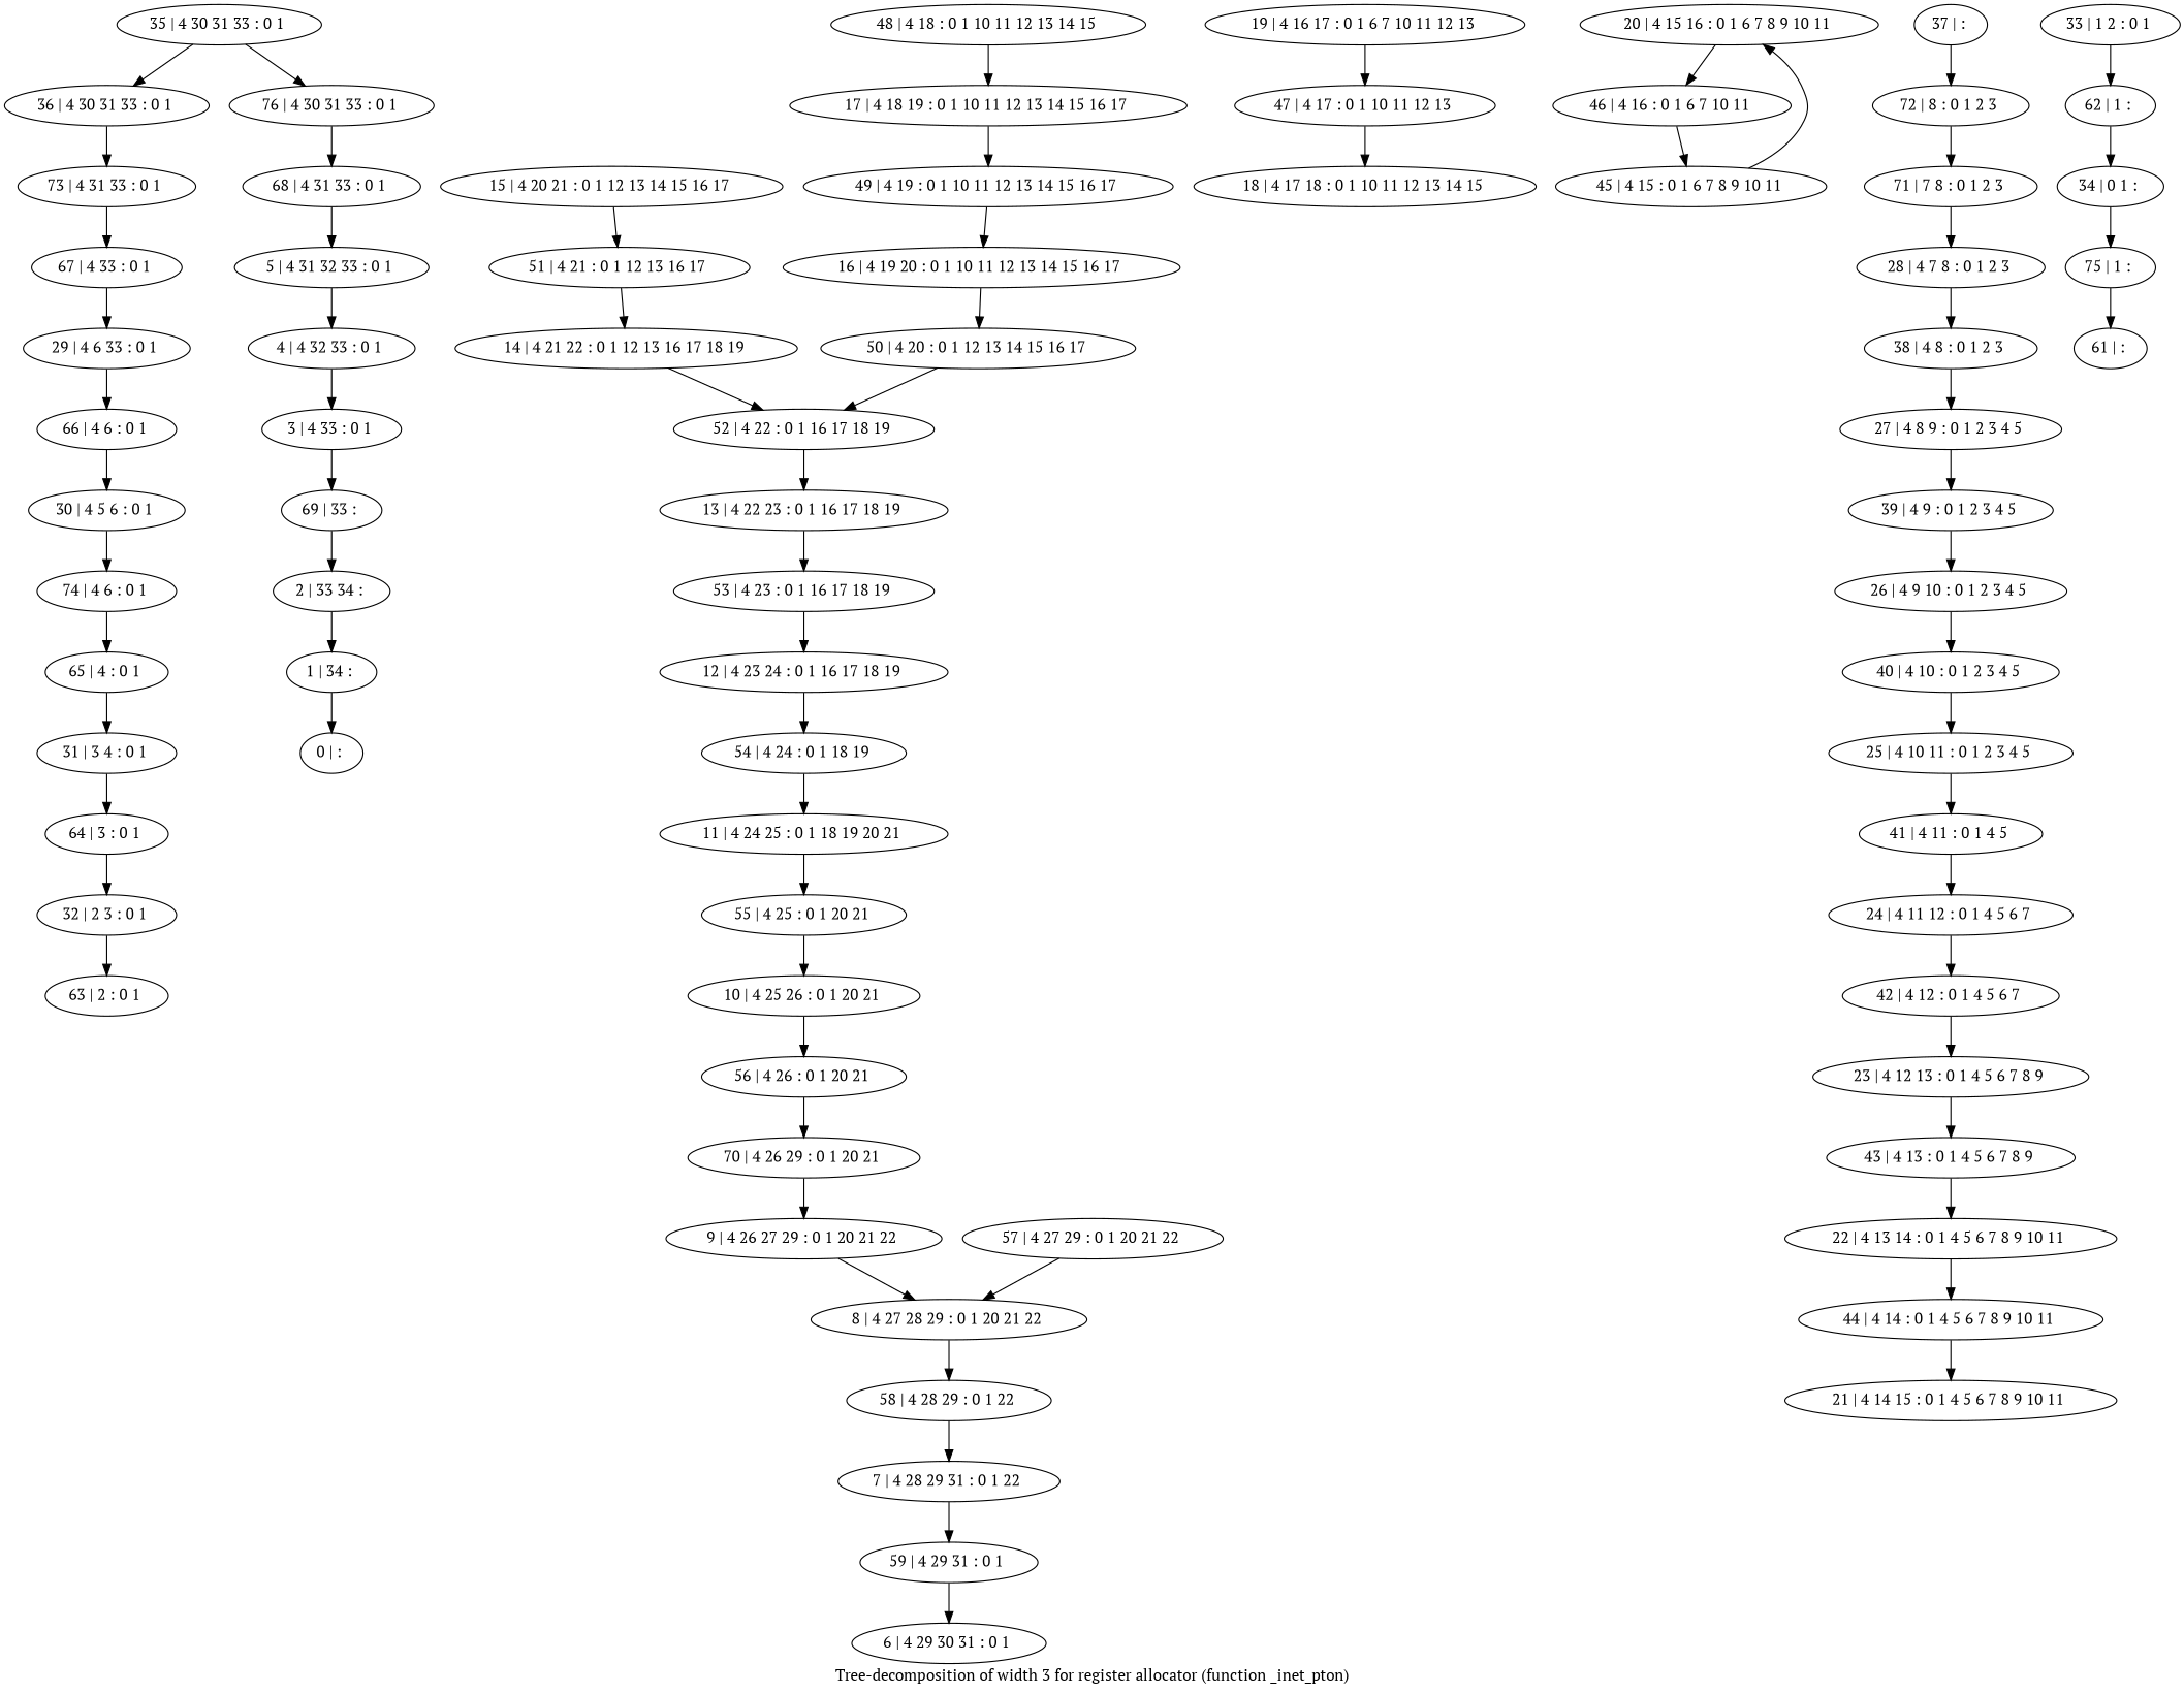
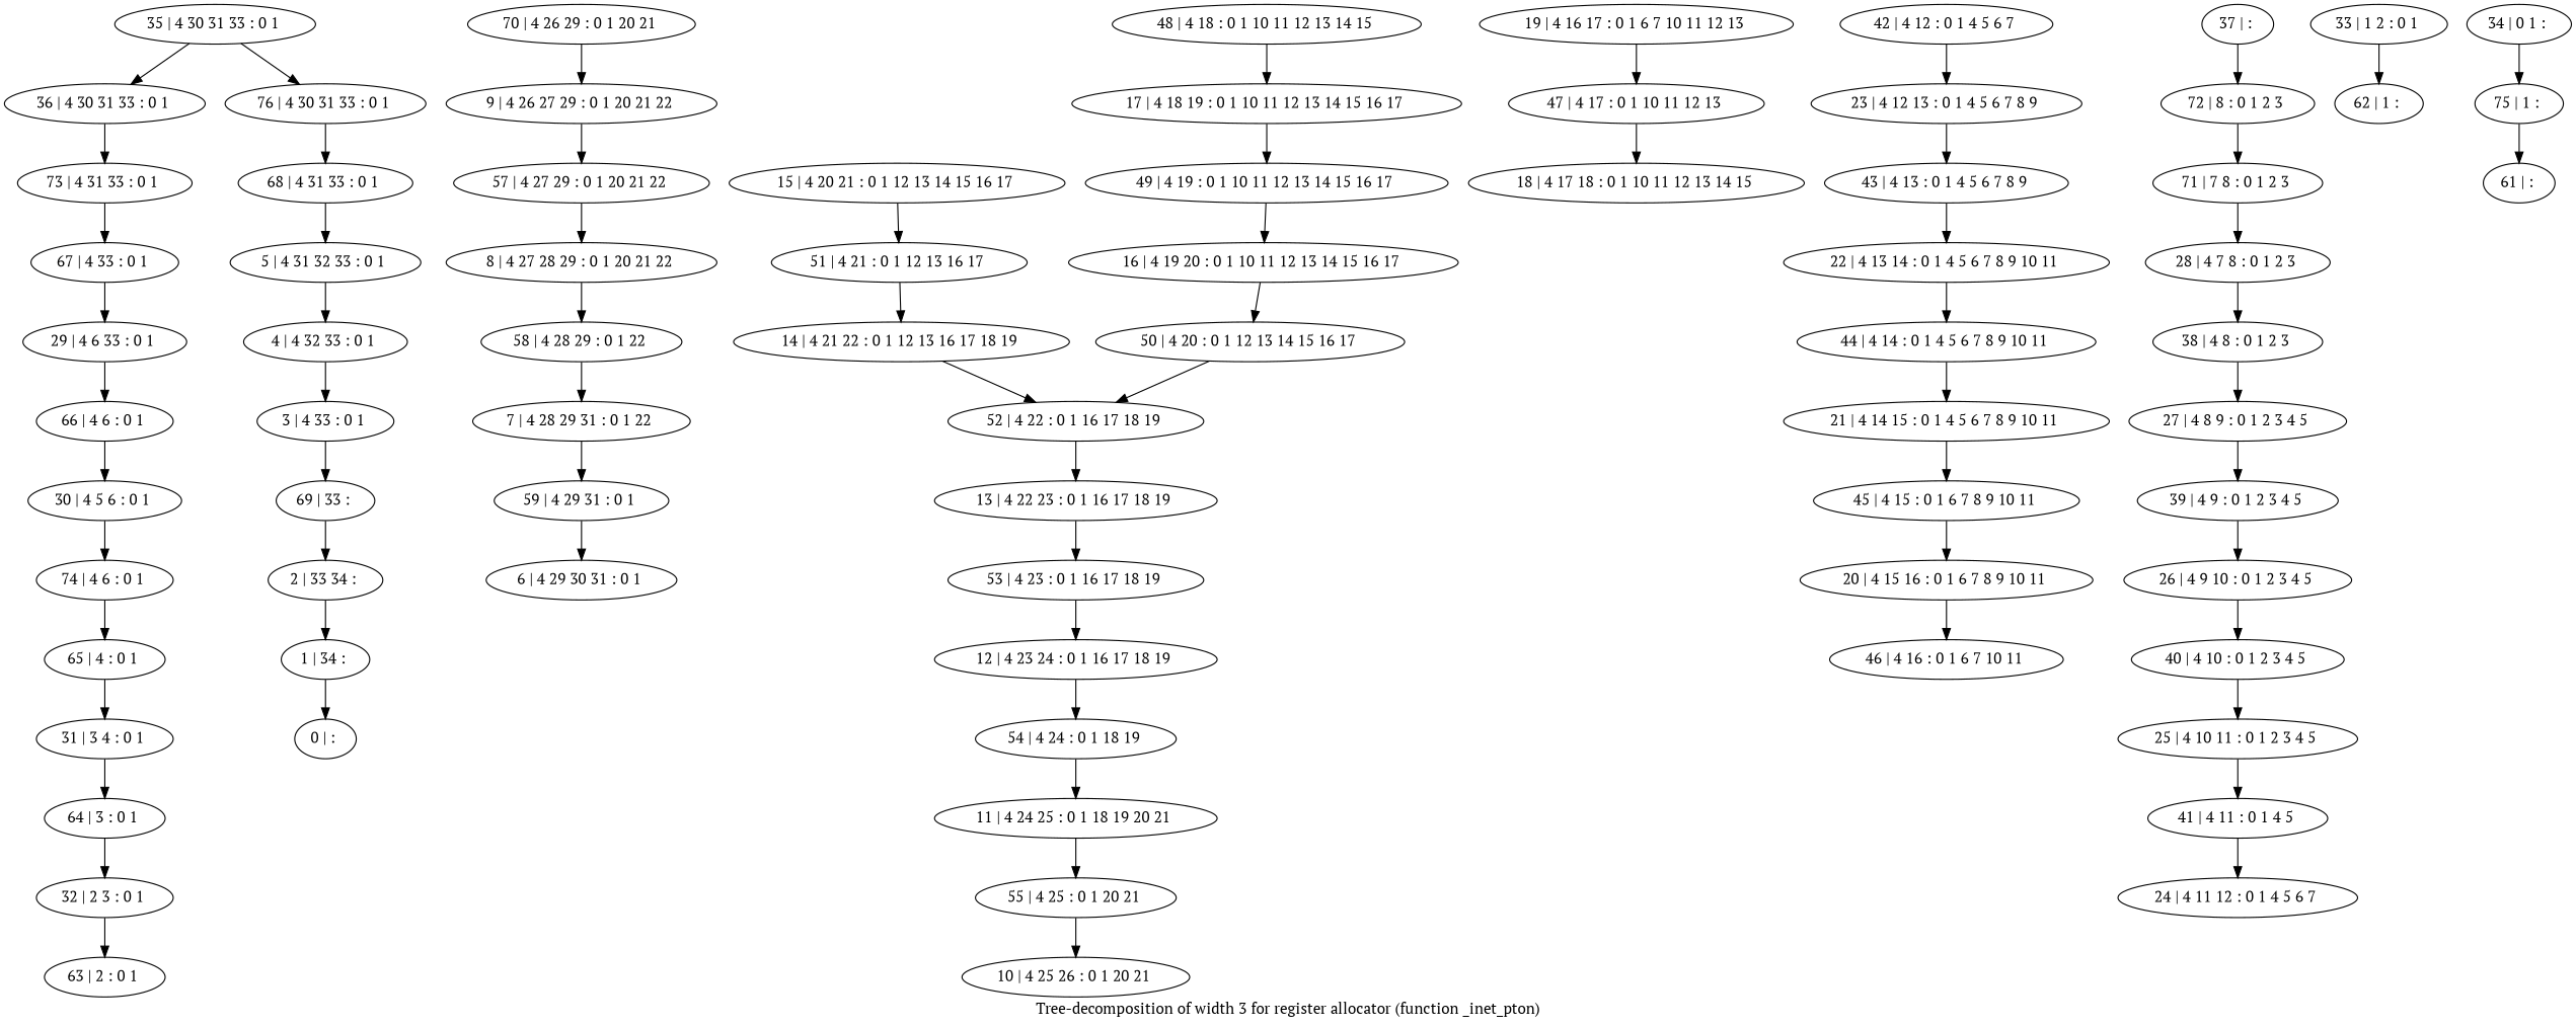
  digraph {
    fontname="PT Serif"
    label="Tree-decomposition of width 3 for register allocator (function _inet_pton)"
    node [fontname="PT Serif"]
    edge [fontname="PT Serif"]
    n1 [label="0 | : "]
    n2 [label="1 | 34 : "]
    n3 [label="2 | 33 34 : "]
    n4 [label="3 | 4 33 : 0 1 "]
    n5 [label="69 | 33 : "]
    n6 [label="4 | 4 32 33 : 0 1 "]
    n7 [label="5 | 4 31 32 33 : 0 1 "]
    n8 [label="6 | 4 29 30 31 : 0 1 "]
    n9 [label="7 | 4 28 29 31 : 0 1 22 "]
    n10 [label="59 | 4 29 31 : 0 1 "]
    n11 [label="8 | 4 27 28 29 : 0 1 20 21 22 "]
    n12 [label="58 | 4 28 29 : 0 1 22 "]
    n13 [label="9 | 4 26 27 29 : 0 1 20 21 22 "]
    n14 [label="57 | 4 27 29 : 0 1 20 21 22 "]
    n15 [label="10 | 4 25 26 : 0 1 20 21 "]
-   n16 [label="56 | 4 26 : 0 1 20 21 "]
    n17 [label="70 | 4 26 29 : 0 1 20 21 "]
    n18 [label="11 | 4 24 25 : 0 1 18 19 20 21 "]
    n19 [label="55 | 4 25 : 0 1 20 21 "]
    n20 [label="12 | 4 23 24 : 0 1 16 17 18 19 "]
    n21 [label="54 | 4 24 : 0 1 18 19 "]
    n22 [label="13 | 4 22 23 : 0 1 16 17 18 19 "]
    n23 [label="53 | 4 23 : 0 1 16 17 18 19 "]
    n24 [label="14 | 4 21 22 : 0 1 12 13 16 17 18 19 "]
    n25 [label="52 | 4 22 : 0 1 16 17 18 19 "]
    n26 [label="15 | 4 20 21 : 0 1 12 13 14 15 16 17 "]
    n27 [label="51 | 4 21 : 0 1 12 13 16 17 "]
    n28 [label="16 | 4 19 20 : 0 1 10 11 12 13 14 15 16 17 "]
    n29 [label="50 | 4 20 : 0 1 12 13 14 15 16 17 "]
    n30 [label="17 | 4 18 19 : 0 1 10 11 12 13 14 15 16 17 "]
    n31 [label="49 | 4 19 : 0 1 10 11 12 13 14 15 16 17 "]
    n32 [label="18 | 4 17 18 : 0 1 10 11 12 13 14 15 "]
    n33 [label="48 | 4 18 : 0 1 10 11 12 13 14 15 "]
    n34 [label="19 | 4 16 17 : 0 1 6 7 10 11 12 13 "]
    n35 [label="47 | 4 17 : 0 1 10 11 12 13 "]
    n36 [label="20 | 4 15 16 : 0 1 6 7 8 9 10 11 "]
    n37 [label="46 | 4 16 : 0 1 6 7 10 11 "]
    n38 [label="21 | 4 14 15 : 0 1 4 5 6 7 8 9 10 11 "]
    n39 [label="45 | 4 15 : 0 1 6 7 8 9 10 11 "]
    n40 [label="22 | 4 13 14 : 0 1 4 5 6 7 8 9 10 11 "]
    n41 [label="44 | 4 14 : 0 1 4 5 6 7 8 9 10 11 "]
    n42 [label="23 | 4 12 13 : 0 1 4 5 6 7 8 9 "]
    n43 [label="43 | 4 13 : 0 1 4 5 6 7 8 9 "]
    n44 [label="24 | 4 11 12 : 0 1 4 5 6 7 "]
    n45 [label="42 | 4 12 : 0 1 4 5 6 7 "]
    n46 [label="25 | 4 10 11 : 0 1 2 3 4 5 "]
    n47 [label="41 | 4 11 : 0 1 4 5 "]
    n48 [label="26 | 4 9 10 : 0 1 2 3 4 5 "]
    n49 [label="40 | 4 10 : 0 1 2 3 4 5 "]
    n50 [label="27 | 4 8 9 : 0 1 2 3 4 5 "]
    n51 [label="39 | 4 9 : 0 1 2 3 4 5 "]
    n52 [label="28 | 4 7 8 : 0 1 2 3 "]
    n53 [label="38 | 4 8 : 0 1 2 3 "]
    n54 [label="29 | 4 6 33 : 0 1 "]
    n55 [label="66 | 4 6 : 0 1 "]
    n56 [label="30 | 4 5 6 : 0 1 "]
    n57 [label="74 | 4 6 : 0 1 "]
    n58 [label="65 | 4 : 0 1 "]
    n59 [label="31 | 3 4 : 0 1 "]
    n60 [label="64 | 3 : 0 1 "]
    n61 [label="32 | 2 3 : 0 1 "]
    n62 [label="63 | 2 : 0 1 "]
    n63 [label="33 | 1 2 : 0 1 "]
    n64 [label="62 | 1 : "]
    n65 [label="34 | 0 1 : "]
    n66 [label="75 | 1 : "]
    n67 [label="61 | : "]
    n68 [label="35 | 4 30 31 33 : 0 1 "]
    n69 [label="36 | 4 30 31 33 : 0 1 "]
    n70 [label="76 | 4 30 31 33 : 0 1 "]
    n71 [label="73 | 4 31 33 : 0 1 "]
    n72 [label="68 | 4 31 33 : 0 1 "]
    n73 [label="67 | 4 33 : 0 1 "]
    n74 [label="37 | : "]
    n75 [label="72 | 8 : 0 1 2 3 "]
    n76 [label="71 | 7 8 : 0 1 2 3 "]
    n2 -> n1
    n3 -> n2
    n4 -> n5
    n5 -> n3
    n6 -> n4
    n7 -> n6
    n9 -> n10
    n10 -> n8
    n11 -> n12
    n12 -> n9
-   n13 -> n11
+   n13 -> n14
    n14 -> n11
-   n15 -> n16
-   n16 -> n17
    n17 -> n13
    n18 -> n19
    n19 -> n15
    n20 -> n21
    n21 -> n18
    n22 -> n23
    n23 -> n20
    n24 -> n25
    n25 -> n22
    n26 -> n27
    n27 -> n24
    n28 -> n29
    n29 -> n25
    n30 -> n31
    n31 -> n28
    n33 -> n30
    n34 -> n35
    n35 -> n32
    n36 -> n37
-   n37 -> n39
+   n38 -> n39
    n39 -> n36
    n40 -> n41
    n41 -> n38
    n42 -> n43
    n43 -> n40
-   n44 -> n45
    n45 -> n42
    n46 -> n47
    n47 -> n44
    n48 -> n49
    n49 -> n46
    n50 -> n51
    n51 -> n48
    n52 -> n53
    n53 -> n50
    n54 -> n55
    n55 -> n56
    n56 -> n57
    n57 -> n58
    n58 -> n59
    n59 -> n60
    n60 -> n61
    n61 -> n62
    n63 -> n64
-   n64 -> n65
    n65 -> n66
    n66 -> n67
    n68 -> n69
    n68 -> n70
    n69 -> n71
    n70 -> n72
    n71 -> n73
    n72 -> n7
    n73 -> n54
    n74 -> n75
    n75 -> n76
    n76 -> n52
  }
